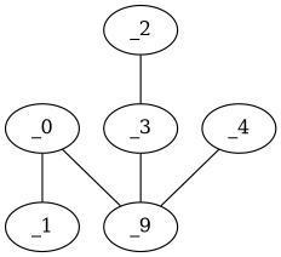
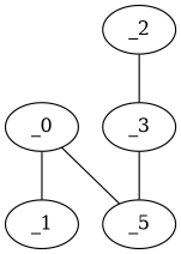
  graph {
    _0 [x=2.06586 y=2.97744]
    _1 [x=2.5497 y=0.386807]
-   _5 [x=1.70843 y=1.55784 label=_9]
+   _5 [x=1.70843 y=1.55784]
    _3 [x=0.408574 y=2.85726]
    _2 [x=0.476698 y=0.849254]
-   _4 [x=0.747021 y=1.15208]
    _0 -- _1
    _0 -- _5
    _3 -- _5
    _2 -- _3
-   _4 -- _5
  }
